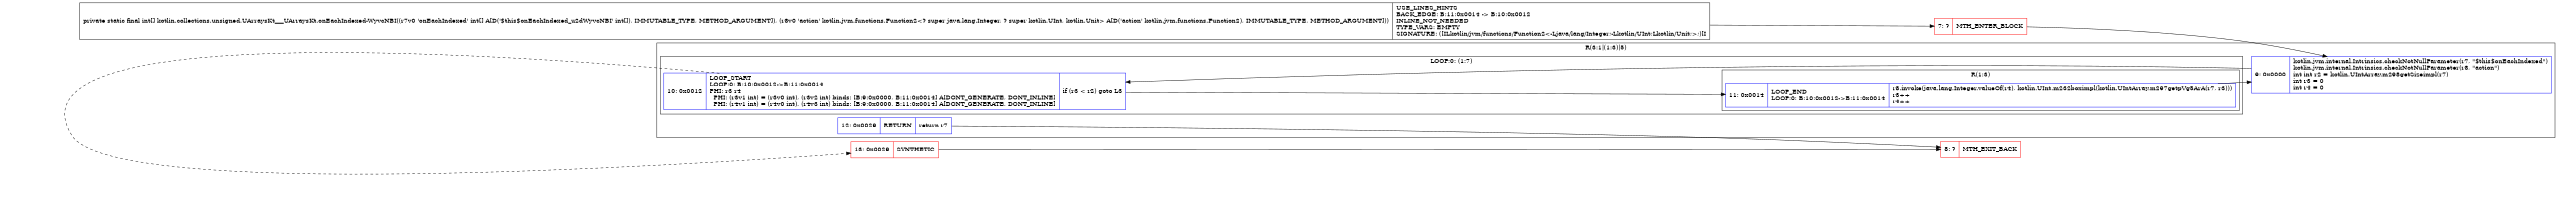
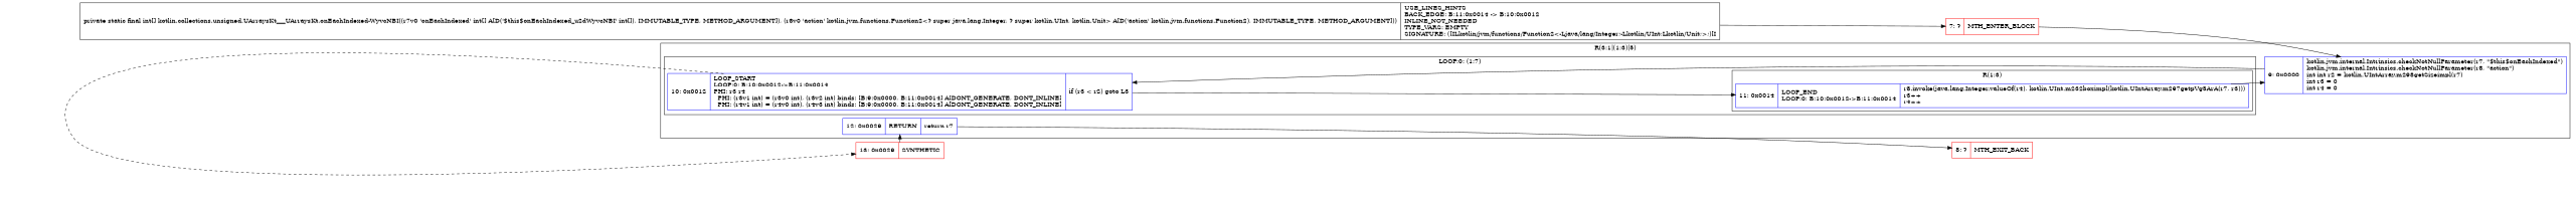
  digraph {
    rankdir=LR
    node [color=blue shape=record]
    n1 [label="{11\:\ 0x0014|LOOP_END\lLOOP:0: B:10:0x0012\-\>B:11:0x0014\l|r8.invoke(java.lang.Integer.valueOf(r4), kotlin.UInt.m232boximpl(kotlin.UIntArray.m297getpVg5ArA(r7, r3)))\lr3++\lr4++\l}"]
    n2 [label="{10\:\ 0x0012|LOOP_START\lLOOP:0: B:10:0x0012\-\>B:11:0x0014\lPHI: r3 r4 \l  PHI: (r3v1 int) = (r3v0 int), (r3v2 int) binds: [B:9:0x0000, B:11:0x0014] A[DONT_GENERATE, DONT_INLINE]\l  PHI: (r4v1 int) = (r4v0 int), (r4v3 int) binds: [B:9:0x0000, B:11:0x0014] A[DONT_GENERATE, DONT_INLINE]\l|if (r3 \< r2) goto L3\l}"]
    n3 [label="{9\:\ 0x0000|kotlin.jvm.internal.Intrinsics.checkNotNullParameter(r7, \"$this$onEachIndexed\")\lkotlin.jvm.internal.Intrinsics.checkNotNullParameter(r8, \"action\")\lint int r2 = kotlin.UIntArray.m298getSizeimpl(r7)\lint r3 = 0\lint r4 = 0\l}"]
    n4 [label="{12\:\ 0x0029|RETURN\l|return r7\l}"]
    n5 [color=red label="{13\:\ 0x0029|SYNTHETIC\l}"]
    n6 [color=red label="{8\:\ ?|MTH_EXIT_BACK\l}"]
    n7 [color=red label="{7\:\ ?|MTH_ENTER_BLOCK\l}"]
    n8 [label="{private static final int[] kotlin.collections.unsigned.UArraysKt___UArraysKt.onEachIndexed\-WyvcNBI((r7v0 'onEachIndexed' int[] A[D('$this$onEachIndexed_u2dWyvcNBI' int[]), IMMUTABLE_TYPE, METHOD_ARGUMENT]), (r8v0 'action' kotlin.jvm.functions.Function2\<? super java.lang.Integer, ? super kotlin.UInt, kotlin.Unit\> A[D('action' kotlin.jvm.functions.Function2), IMMUTABLE_TYPE, METHOD_ARGUMENT]))  | USE_LINES_HINTS\lBACK_EDGE: B:11:0x0014 \-\> B:10:0x0012\lINLINE_NOT_NEEDED\lTYPE_VARS: EMPTY\lSIGNATURE: ([ILkotlin\/jvm\/functions\/Function2\<\-Ljava\/lang\/Integer;\-Lkotlin\/UInt;Lkotlin\/Unit;\>;)[I\l}" color=""]
    subgraph cluster_1 {
      label="R(3:1|(1:3)|5)"
      n3
      n4
      subgraph cluster_2 {
        label="LOOP:0: (1:7)"
        n2
        subgraph cluster_3 {
          label="R(1:3)"
          n1
        }
      }
    }
    n1 -> n3
    n2 -> n1
    n2 -> n5 [style=dashed]
    n3 -> n2
    n4 -> n6
-   n5 -> n6
+   n5 -> n4
    n7 -> n3
    n8 -> n7
  }
